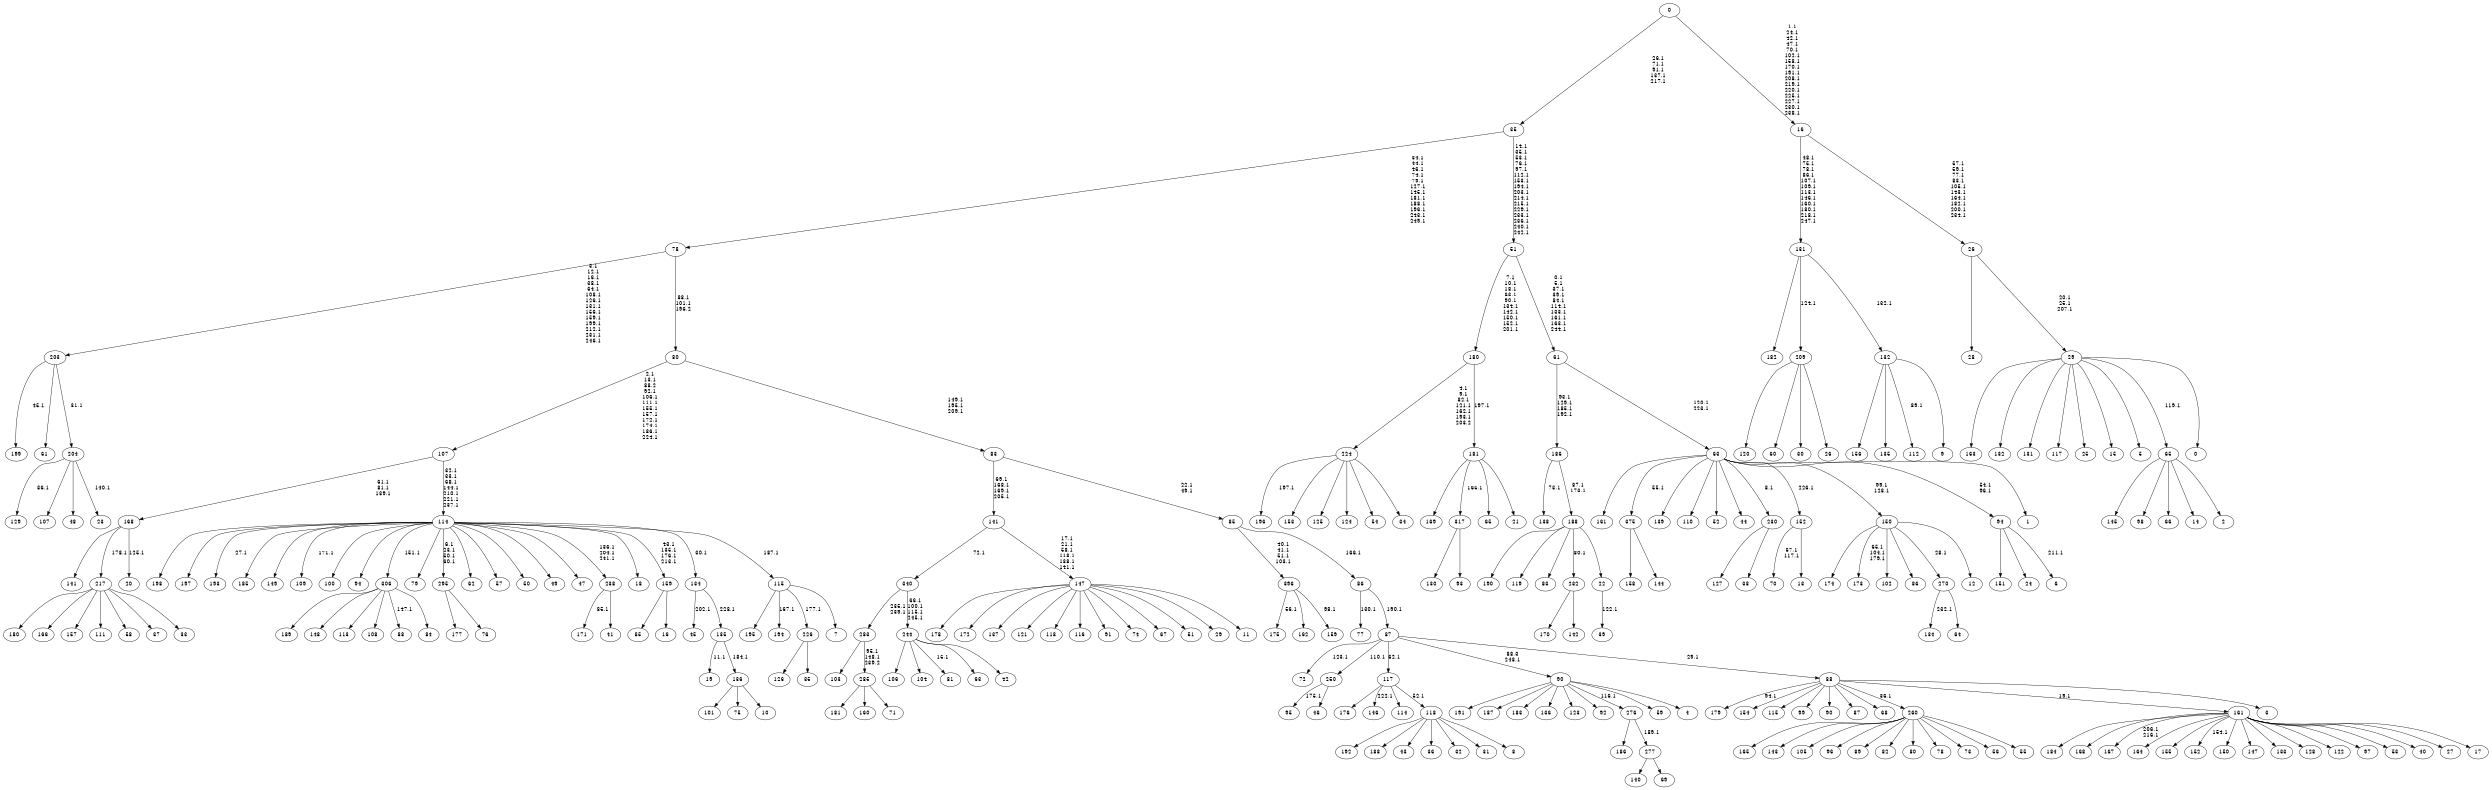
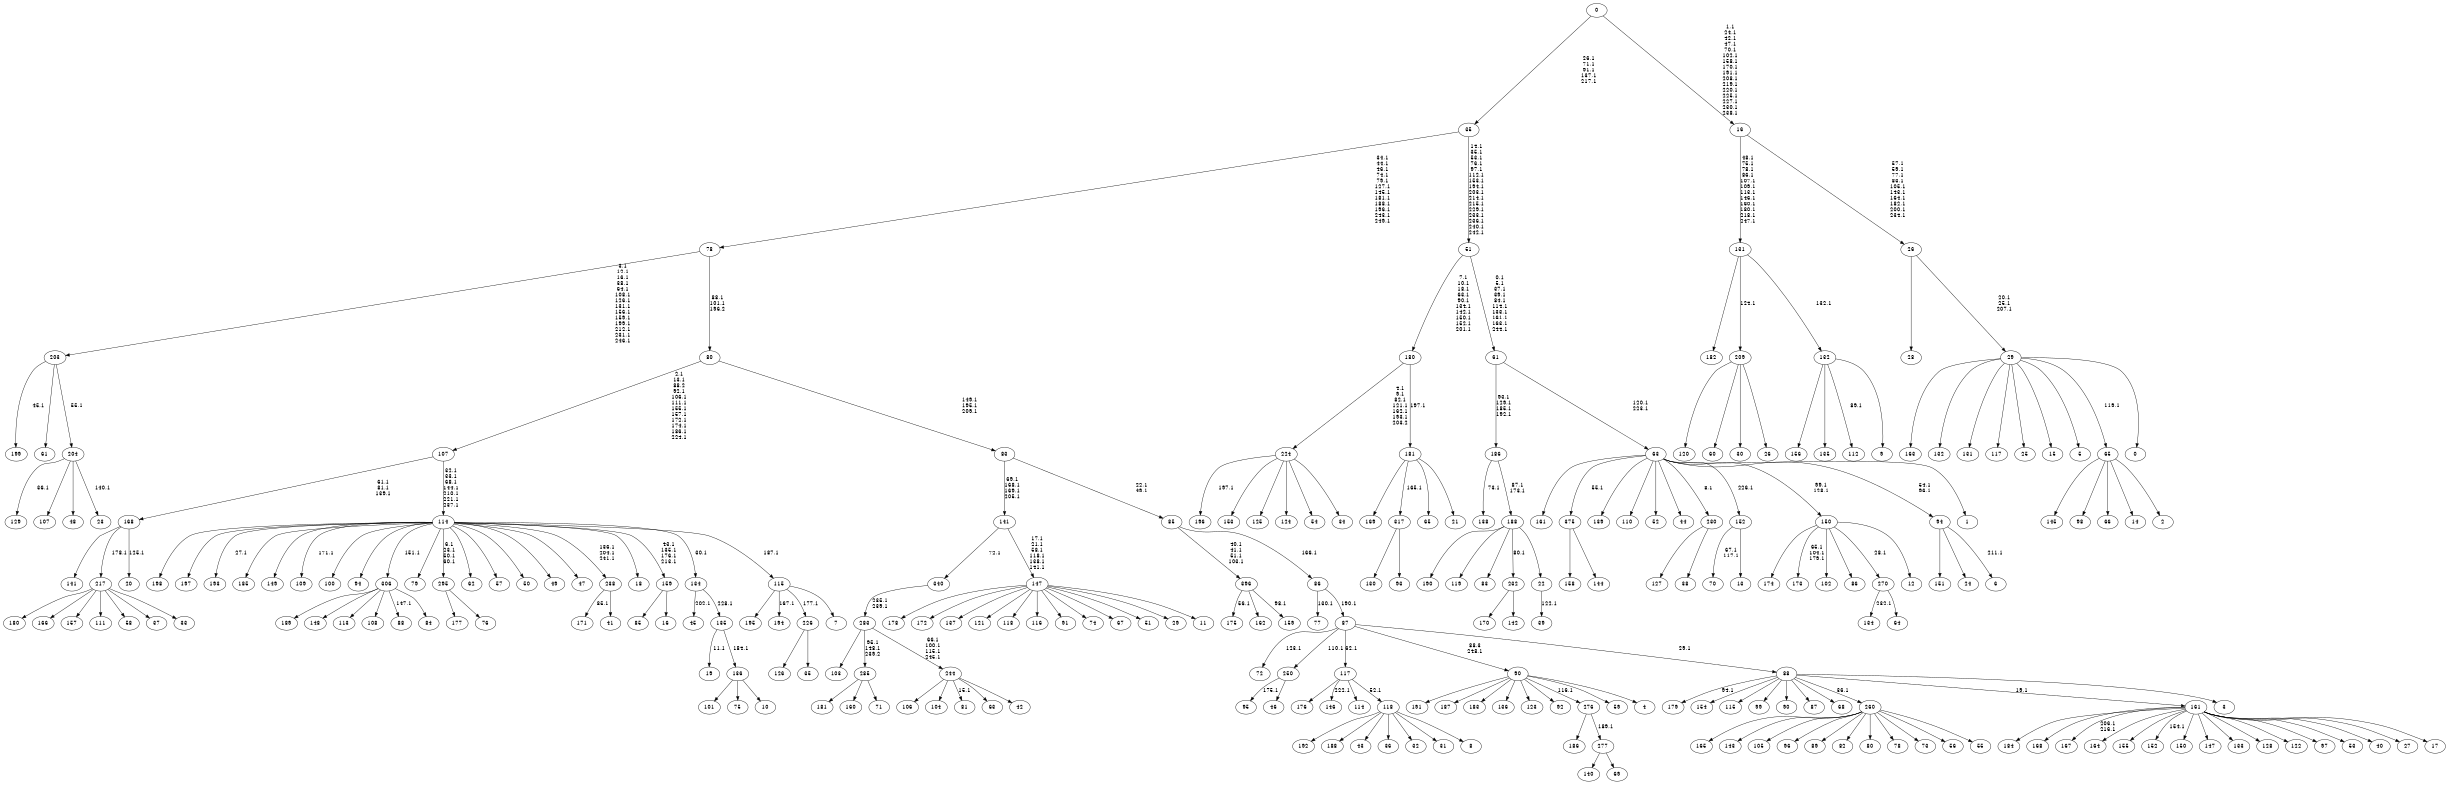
  digraph {
    n1 [label=199]
    n2 [label=198]
    n3 [label=197]
    n4 [label=196]
    n5 [label=195]
    n6 [label=194]
    n7 [label=193]
    n8 [label=192]
    n9 [label=191]
    n10 [label=190]
    n11 [label=189]
    n12 [label=188]
    n13 [label=187]
    n14 [label=186]
    n15 [label=185]
    n16 [label=184]
    n17 [label=183]
    n18 [label=182]
    n19 [label=181]
    n20 [label=180]
    n21 [label=179]
    n22 [label=178]
    n23 [label=177]
    n24 [label=176]
    n25 [label=175]
    n26 [label=174]
    n27 [label=173]
    n28 [label=172]
    n29 [label=171]
    n30 [label=170]
    n31 [label=169]
    n32 [label=168]
    n33 [label=167]
    n34 [label=166]
    n35 [label=165]
    n36 [label=164]
    n37 [label=163]
    n38 [label=162]
    n39 [label=161]
    n40 [label=160]
    n41 [label=159]
    396
    n43 [label=158]
    n44 [label=157]
    n45 [label=156]
    n46 [label=155]
    n47 [label=154]
    n48 [label=153]
    n49 [label=152]
    n50 [label=151]
    n51 [label=150]
    n52 [label=149]
    n53 [label=148]
    n54 [label=147]
    n55 [label=146]
    n56 [label=145]
    n57 [label=144]
    375
    n59 [label=143]
    n60 [label=142]
    n61 [label=141]
    n62 [label=140]
    n63 [label=139]
    n64 [label=138]
    n65 [label=137]
    n66 [label=136]
    n67 [label=135]
    n68 [label=134]
    n69 [label=133]
    n70 [label=132]
    n71 [label=131]
    n72 [label=130]
    n73 [label=129]
    n74 [label=128]
    n75 [label=127]
    n76 [label=126]
    n77 [label=125]
    n78 [label=124]
    n79 [label=123]
    n80 [label=122]
    n81 [label=121]
    n82 [label=120]
    n83 [label=119]
    n84 [label=118]
    n85 [label=117]
    n86 [label=116]
    n87 [label=115]
    n88 [label=114]
    n89 [label=113]
    n90 [label=112]
    n91 [label=111]
    n92 [label=110]
    n93 [label=109]
    n94 [label=108]
    n95 [label=107]
    n96 [label=106]
    n97 [label=105]
    n98 [label=104]
    n99 [label=103]
    n100 [label=102]
    n101 [label=101]
    n102 [label=100]
    n103 [label=99]
    n104 [label=98]
    n105 [label=97]
    n106 [label=96]
    n107 [label=95]
    n108 [label=94]
    n109 [label=93]
    317
    n111 [label=92]
    n112 [label=91]
    n113 [label=90]
    n114 [label=89]
    n115 [label=88]
    n116 [label=87]
    n117 [label=86]
    n118 [label=85]
    n119 [label=84]
    306
    n121 [label=83]
    n122 [label=82]
    n123 [label=81]
    n124 [label=80]
    n125 [label=79]
    n126 [label=78]
    n127 [label=77]
    n128 [label=76]
    295
    n130 [label=75]
    n131 [label=74]
    n132 [label=73]
    n133 [label=72]
    n134 [label=71]
    285
    283
    n137 [label=70]
    n138 [label=69]
    277
    276
    n141 [label=68]
    n142 [label=67]
    n143 [label=66]
    n144 [label=65]
    n145 [label=64]
    270
    n147 [label=63]
    n148 [label=62]
    n149 [label=61]
    n150 [label=60]
    n151 [label=59]
    n152 [label=58]
    n153 [label=57]
    n154 [label=56]
    n155 [label=55]
    260
    n157 [label=54]
    n158 [label=53]
    n159 [label=52]
    n160 [label=51]
    n161 [label=50]
    n162 [label=49]
    n163 [label=48]
    n164 [label=47]
    n165 [label=46]
    250
    n167 [label=45]
    n168 [label=44]
    n169 [label=43]
    n170 [label=42]
    244
    n172 [label=340]
    n173 [label=41]
    238
    n175 [label=40]
    n176 [label=39]
    232
    n178 [label=38]
    230
    n180 [label=37]
    n181 [label=36]
    n182 [label=35]
    226
    n184 [label=34]
    224
    n186 [label=33]
    217
    n188 [label=32]
    n189 [label=31]
    n190 [label=30]
    n191 [label=29]
    n192 [label=28]
    n193 [label=27]
    n194 [label=26]
    209
    n196 [label=25]
    n197 [label=24]
    n198 [label=23]
    204
    203
    n201 [label=22]
    188
    186
    n204 [label=21]
    181
    180
    n207 [label=20]
    168
    n209 [label=19]
    n210 [label=18]
    n211 [label=17]
    161
    n213 [label=16]
    159
    n215 [label=15]
    n216 [label=14]
    n217 [label=13]
    152
    n219 [label=12]
    150
    n221 [label=11]
    147
    141
    n224 [label=10]
    136
    135
    134
    n228 [label=9]
    132
    131
    n231 [label=8]
    118
    117
    n234 [label=7]
    115
    114
    107
    n238 [label=6]
    94
    n240 [label=5]
    n241 [label=4]
    90
    n243 [label=3]
    88
    87
    86
    85
    83
    80
    78
    n251 [label=2]
    65
    n253 [label=1]
    63
    61
    51
    35
    n258 [label=0]
    29
    26
    16
    0
    396 -> n25 [label="56,1"]
    396 -> n38
    396 -> n41 [label="98,1"]
    375 -> n43
    375 -> n57
    317 -> n72
    317 -> n109
    306 -> n11
    306 -> n53
    306 -> n89
    306 -> n94
    306 -> n115 [label="147,1"]
    306 -> n119
    295 -> n23
    295 -> n128
    285 -> n19
    285 -> n40
    285 -> n134
    283 -> n99
    283 -> 285 [label="95,1\n148,1\n239,2"]
    277 -> n62
    277 -> n138
    276 -> n14
    276 -> 277 [label="189,1"]
    270 -> n68 [label="232,1"]
    270 -> n145
    260 -> n35
    260 -> n59
    260 -> n97
    260 -> n106
    260 -> n114
    260 -> n122
    260 -> n124
    260 -> n126
    260 -> n132
    260 -> n154
    260 -> n155
    250 -> n107 [label="175,1"]
    250 -> n165
    244 -> n96
    244 -> n98
    244 -> n123 [label="15,1"]
    244 -> n147
    244 -> n170
    n172 -> 283 [label="235,1\n239,1"]
-   n172 -> 244 [label="66,1\n100,1\n115,1\n245,1"]
+   283 -> 244 [label="66,1\n100,1\n115,1\n245,1"]
    238 -> n29 [label="85,1"]
    238 -> n173
    232 -> n30
    232 -> n60
    230 -> n75
    230 -> n178
    226 -> n76
    226 -> n182
    224 -> n4 [label="197,1"]
    224 -> n48
    224 -> n77
    224 -> n78
    224 -> n157
    224 -> n184
    217 -> n20
    217 -> n34
    217 -> n44
    217 -> n91
    217 -> n152
    217 -> n180
    217 -> n186
    209 -> n82
    209 -> n150
    209 -> n190
    209 -> n194
    204 -> n73 [label="36,1"]
    204 -> n95
    204 -> n163
    204 -> n198 [label="140,1"]
    203 -> n1 [label="45,1"]
    203 -> n149
-   203 -> 204 [label="31,1"]
+   203 -> 204 [label="55,1"]
    n201 -> n176 [label="122,1"]
    188 -> n10
    188 -> n83
    188 -> n121
    188 -> 232 [label="80,1"]
    188 -> n201
    186 -> n64 [label="73,1"]
    186 -> 188 [label="87,1\n173,1"]
    181 -> n31
    181 -> 317 [label="165,1"]
    181 -> n144
    181 -> n204
    180 -> 224 [label="4,1\n9,1\n82,1\n121,1\n162,1\n193,1\n203,2"]
    180 -> 181 [label="197,1"]
    168 -> n61
    168 -> 217 [label="178,1"]
    168 -> n207 [label="125,1"]
    161 -> n16
    161 -> n32
    161 -> n33 [label="206,1\n216,1"]
    161 -> n36
    161 -> n46
    161 -> n49 [label="154,1"]
    161 -> n51
    161 -> n54
    161 -> n69
    161 -> n74
    161 -> n80
    161 -> n105
    161 -> n158
    161 -> n175
    161 -> n193
    161 -> n211
    159 -> n118
    159 -> n213
    152 -> n137 [label="67,1\n117,1"]
    152 -> n217
    150 -> n26
    150 -> n27 [label="65,1\n104,1\n179,1"]
    150 -> n100
    150 -> n117
    150 -> 270 [label="28,1"]
    150 -> n219
    147 -> n22
    147 -> n28
    147 -> n65
    147 -> n81
    147 -> n84
    147 -> n86
    147 -> n112
    147 -> n131
    147 -> n142
    147 -> n160
    147 -> n191
    147 -> n221
    141 -> n172 [label="72,1"]
    141 -> 147 [label="17,1\n21,1\n58,1\n118,1\n138,1\n141,1"]
    136 -> n101
    136 -> n130
    136 -> n224
    135 -> n209 [label="11,1"]
    135 -> 136 [label="184,1"]
    134 -> n167 [label="202,1"]
    134 -> 135 [label="228,1"]
    132 -> n45
    132 -> n67
    132 -> n90 [label="89,1"]
    132 -> n228
    131 -> n18
    131 -> 209 [label="124,1"]
    131 -> 132 [label="132,1"]
    118 -> n8
    118 -> n12
    118 -> n169
    118 -> n181
    118 -> n188
    118 -> n189
    118 -> n231
    117 -> n24
    117 -> n55 [label="222,1"]
    117 -> n88
    117 -> 118 [label="52,1"]
    115 -> n5
    115 -> n6 [label="167,1"]
    115 -> 226 [label="177,1"]
    115 -> n234
    114 -> n2
    114 -> n3
    114 -> n7 [label="27,1"]
    114 -> n15
    114 -> n52
    114 -> n93 [label="171,1"]
    114 -> n102
    114 -> n108
    114 -> 306 [label="151,1"]
    114 -> n125
    114 -> 295 [label="6,1\n23,1\n50,1\n60,1"]
    114 -> n148
    114 -> n153
    114 -> n161
    114 -> n162
    114 -> n164
    114 -> 238 [label="136,1\n204,1\n241,1"]
    114 -> n210
    114 -> 159 [label="43,1\n135,1\n176,1\n213,1"]
    114 -> 134 [label="30,1"]
    114 -> 115 [label="187,1"]
    107 -> 168 [label="61,1\n81,1\n139,1"]
    107 -> 114 [label="32,1\n33,1\n68,1\n144,1\n210,1\n221,1\n237,1"]
    94 -> n50
    94 -> n197
    94 -> n238 [label="211,1"]
    90 -> n9
    90 -> n13
    90 -> n17
    90 -> n66
    90 -> n79
    90 -> n111
    90 -> 276 [label="116,1"]
    90 -> n151
    90 -> n241
    88 -> n21 [label="94,1"]
    88 -> n47
    88 -> n87
    88 -> n103
    88 -> n113
    88 -> n116
    88 -> n141
    88 -> 260 [label="36,1"]
    88 -> 161 [label="19,1"]
    88 -> n243
    87 -> n133 [label="123,1"]
    87 -> 250 [label="110,1"]
    87 -> 117 [label="62,1"]
    87 -> 90 [label="88,3\n248,1"]
    87 -> 88 [label="29,1"]
    86 -> n127 [label="130,1"]
    86 -> 87 [label="190,1"]
    85 -> 396 [label="40,1\n41,1\n51,1\n103,1"]
    85 -> 86 [label="166,1"]
    83 -> 141 [label="69,1\n168,1\n169,1\n205,1"]
    83 -> 85 [label="22,1\n49,1"]
    80 -> 107 [label="2,1\n13,1\n88,2\n92,1\n106,1\n111,1\n155,1\n157,1\n172,1\n174,1\n186,1\n224,1"]
    80 -> 83 [label="149,1\n195,1\n209,1"]
    78 -> 203 [label="3,1\n12,1\n16,1\n38,1\n64,1\n108,1\n126,1\n131,1\n156,1\n159,1\n199,1\n212,1\n231,1\n246,1"]
    78 -> 80 [label="88,1\n101,1\n196,2"]
    65 -> n56
    65 -> n104
    65 -> n143
    65 -> n216
    65 -> n251
    63 -> n39
    63 -> 375 [label="55,1"]
    63 -> n63
    63 -> n92
    63 -> n159
    63 -> n168
    63 -> 230 [label="8,1"]
    63 -> 152 [label="226,1"]
    63 -> 150 [label="99,1\n128,1"]
    63 -> 94 [label="54,1\n96,1"]
    63 -> n253
    61 -> 186 [label="93,1\n129,1\n185,1\n192,1"]
    61 -> 63 [label="120,1\n223,1"]
    51 -> 180 [label="7,1\n10,1\n18,1\n63,1\n90,1\n134,1\n142,1\n150,1\n152,1\n201,1"]
    51 -> 61 [label="0,1\n5,1\n37,1\n39,1\n84,1\n114,1\n133,1\n161,1\n163,1\n244,1"]
    35 -> 78 [label="34,1\n44,1\n46,1\n74,1\n79,1\n127,1\n145,1\n181,1\n188,1\n196,1\n243,1\n249,1"]
    35 -> 51 [label="14,1\n35,1\n53,1\n76,1\n97,1\n112,1\n153,1\n194,1\n203,1\n214,1\n215,1\n229,1\n233,1\n236,1\n240,1\n242,1"]
    29 -> n37
    29 -> n70
    29 -> n71
    29 -> n85
    29 -> n196
    29 -> n215
    29 -> n240
    29 -> 65 [label="119,1"]
    29 -> n258
    26 -> n192
    26 -> 29 [label="20,1\n25,1\n207,1"]
    16 -> 131 [label="48,1\n75,1\n78,1\n86,1\n107,1\n109,1\n113,1\n146,1\n160,1\n180,1\n218,1\n247,1"]
    16 -> 26 [label="57,1\n59,1\n77,1\n83,1\n105,1\n143,1\n164,1\n182,1\n200,1\n234,1"]
    0 -> 35 [label="26,1\n71,1\n91,1\n137,1\n217,1"]
    0 -> 16 [label="1,1\n24,1\n42,1\n47,1\n70,1\n102,1\n158,1\n170,1\n191,1\n208,1\n219,1\n220,1\n225,1\n227,1\n230,1\n238,1"]
  }
